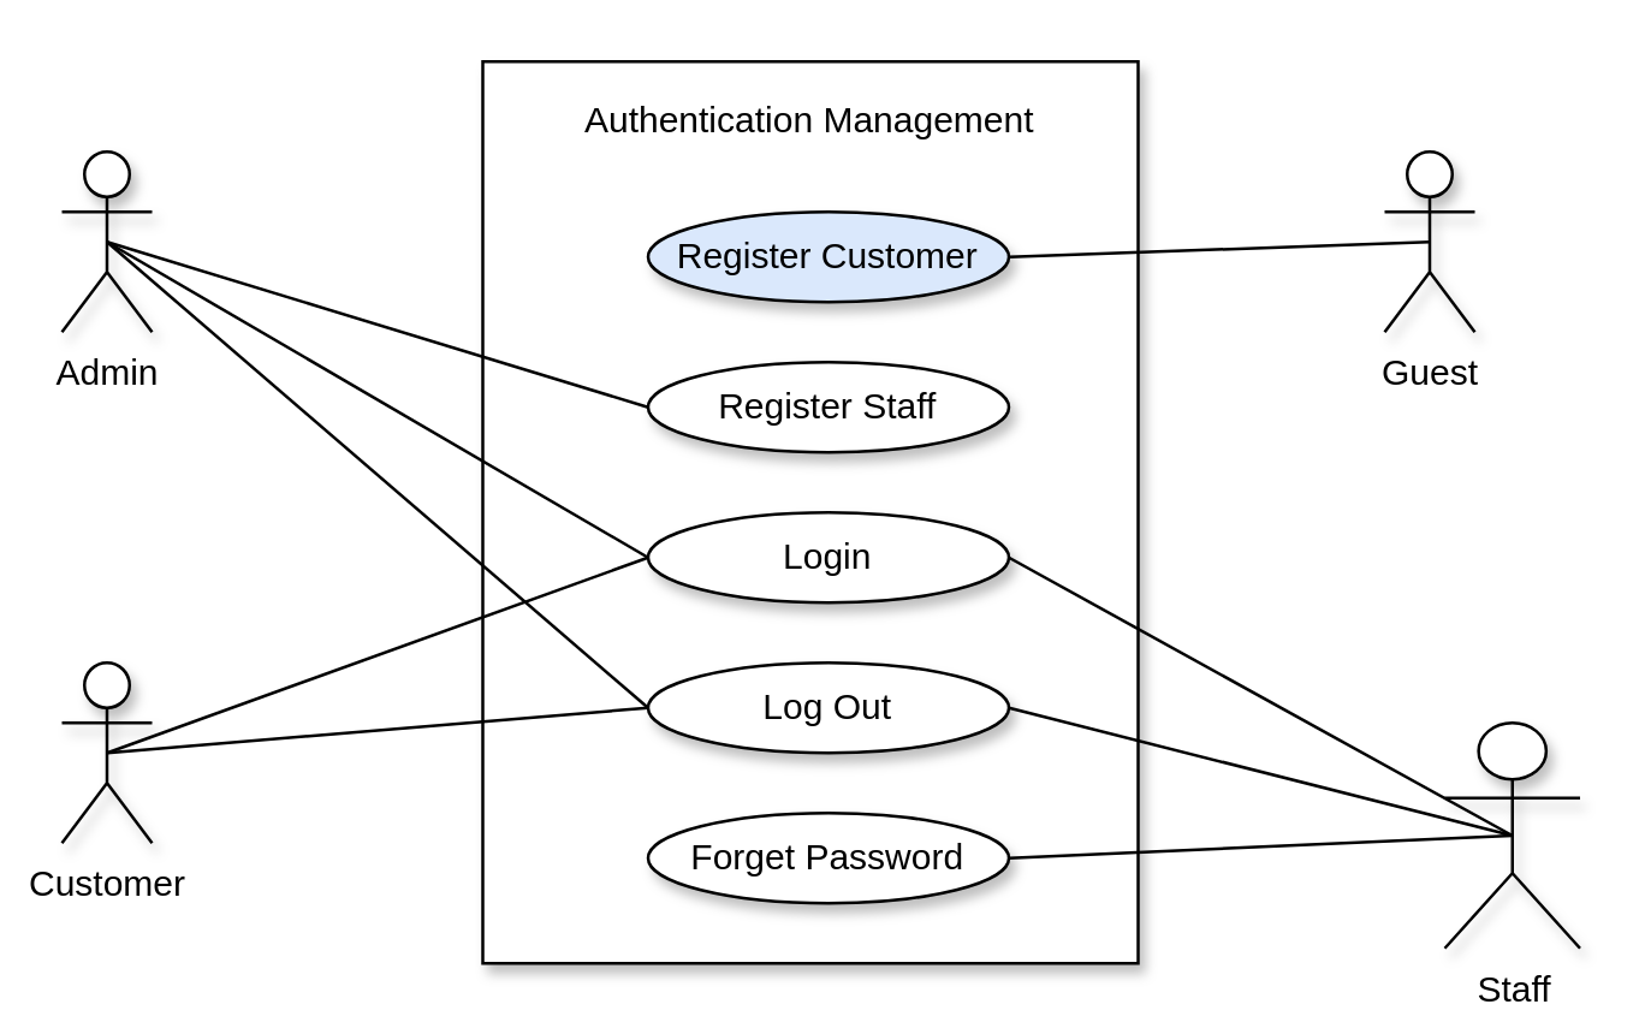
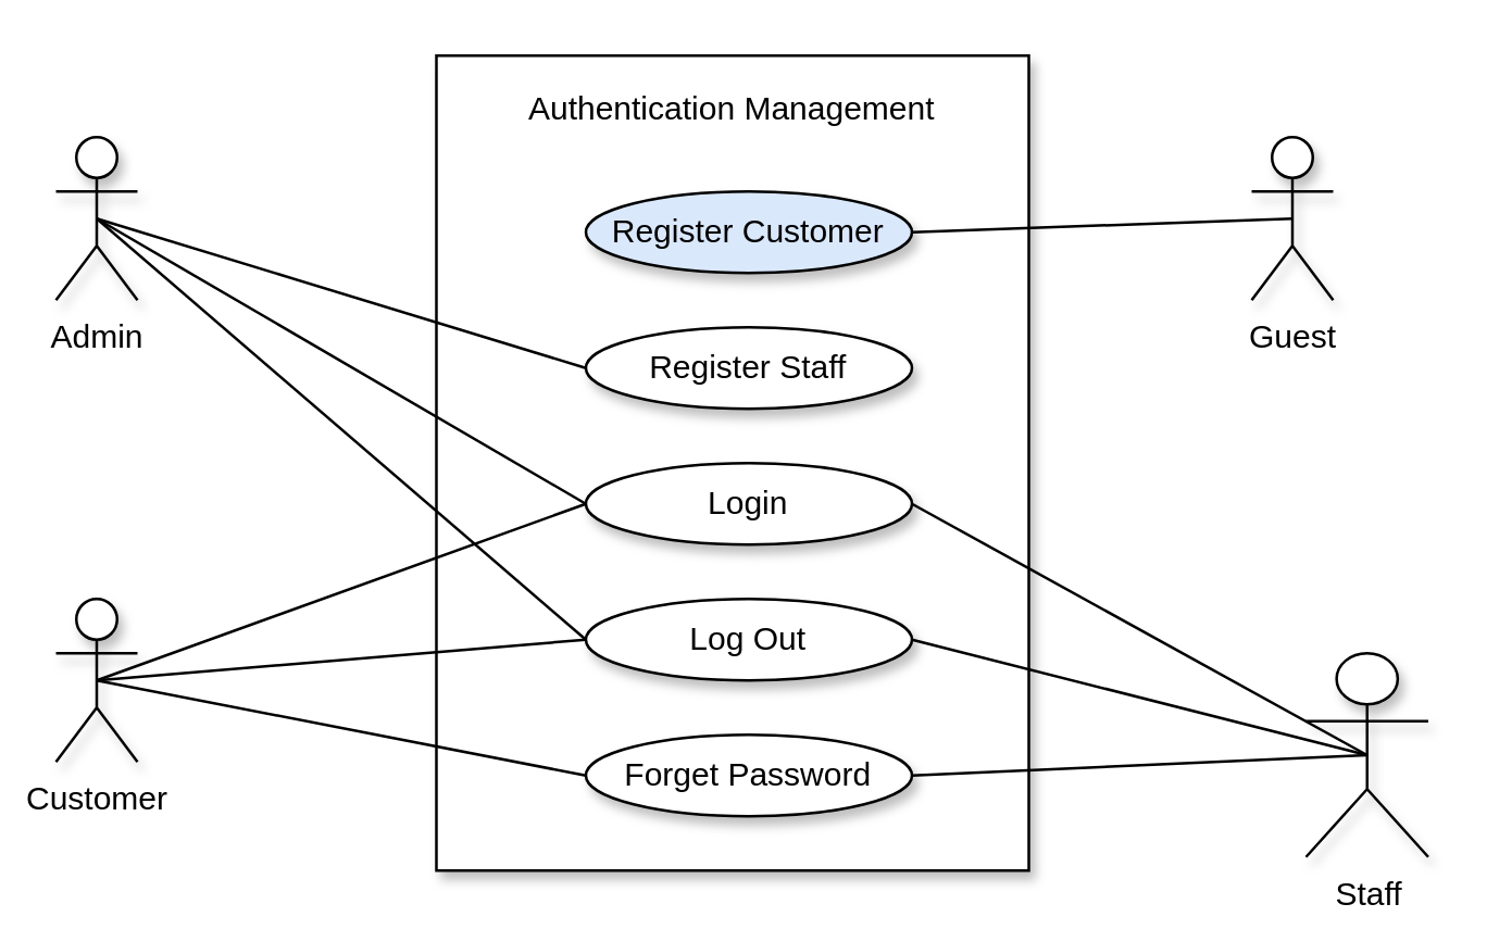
  <mxCell id="0" />
  <mxCell id="1" parent="0" />
  <mxCell id="2" value="" style="whiteSpace=wrap;html=1;shadow=1;" parent="1" vertex="1"><mxGeometry x="160" y="20" width="218" height="300" as="geometry" /></mxCell>
  <mxCell id="3" value="Authentication Management" style="text;html=1;strokeColor=none;fillColor=none;align=center;verticalAlign=middle;whiteSpace=wrap;rounded=0;shadow=1;" parent="1" vertex="1"><mxGeometry x="189" y="30" width="160" height="20" as="geometry" /></mxCell>
  <mxCell id="4" style="rounded=0;orthogonalLoop=1;jettySize=auto;html=1;exitX=0.5;exitY=0.5;exitDx=0;exitDy=0;exitPerimeter=0;entryX=0;entryY=0.5;entryDx=0;entryDy=0;endArrow=none;endFill=0;" parent="1" source="7" target="19" edge="1"><mxGeometry relative="1" as="geometry" /></mxCell>
  <mxCell id="5" style="edgeStyle=none;rounded=0;orthogonalLoop=1;jettySize=auto;html=1;exitX=0.5;exitY=0.5;exitDx=0;exitDy=0;exitPerimeter=0;entryX=0;entryY=0.5;entryDx=0;entryDy=0;endArrow=none;endFill=0;" parent="1" source="7" target="20" edge="1"><mxGeometry relative="1" as="geometry" /></mxCell>
  <mxCell id="6" style="edgeStyle=none;rounded=0;orthogonalLoop=1;jettySize=auto;html=1;exitX=0.5;exitY=0.5;exitDx=0;exitDy=0;exitPerimeter=0;entryX=0;entryY=0.5;entryDx=0;entryDy=0;endArrow=none;endFill=0;" parent="1" source="7" target="21" edge="1"><mxGeometry relative="1" as="geometry" /></mxCell>
  <mxCell id="7" value="Admin" style="shape=umlActor;verticalLabelPosition=bottom;labelBackgroundColor=#ffffff;verticalAlign=top;html=1;outlineConnect=0;shadow=1;" parent="1" vertex="1"><mxGeometry x="20" y="50" width="30" height="60" as="geometry" /></mxCell>
+ <mxCell id="8" style="edgeStyle=none;rounded=0;orthogonalLoop=1;jettySize=auto;html=1;exitX=0.5;exitY=0.5;exitDx=0;exitDy=0;exitPerimeter=0;entryX=0;entryY=0.5;entryDx=0;entryDy=0;endArrow=none;endFill=0;" parent="1" source="11" target="22" edge="1"><mxGeometry relative="1" as="geometry" /></mxCell>
  <mxCell id="9" style="edgeStyle=none;rounded=0;orthogonalLoop=1;jettySize=auto;html=1;exitX=0.5;exitY=0.5;exitDx=0;exitDy=0;exitPerimeter=0;entryX=0;entryY=0.5;entryDx=0;entryDy=0;endArrow=none;endFill=0;" parent="1" source="11" target="21" edge="1"><mxGeometry relative="1" as="geometry" /></mxCell>
  <mxCell id="10" style="edgeStyle=none;rounded=0;orthogonalLoop=1;jettySize=auto;html=1;exitX=0.5;exitY=0.5;exitDx=0;exitDy=0;exitPerimeter=0;entryX=0;entryY=0.5;entryDx=0;entryDy=0;endArrow=none;endFill=0;" parent="1" source="11" target="20" edge="1"><mxGeometry relative="1" as="geometry" /></mxCell>
  <mxCell id="11" value="Customer" style="shape=umlActor;verticalLabelPosition=bottom;labelBackgroundColor=#ffffff;verticalAlign=top;html=1;outlineConnect=0;shadow=1;" parent="1" vertex="1"><mxGeometry x="20" y="220" width="30" height="60" as="geometry" /></mxCell>
  <mxCell id="12" style="edgeStyle=none;rounded=0;orthogonalLoop=1;jettySize=auto;html=1;exitX=0.5;exitY=0.5;exitDx=0;exitDy=0;exitPerimeter=0;entryX=1;entryY=0.5;entryDx=0;entryDy=0;endArrow=none;endFill=0;" parent="1" source="13" target="18" edge="1"><mxGeometry relative="1" as="geometry" /></mxCell>
  <mxCell id="13" value="Guest" style="shape=umlActor;verticalLabelPosition=bottom;labelBackgroundColor=#ffffff;verticalAlign=top;html=1;outlineConnect=0;shadow=1;" parent="1" vertex="1"><mxGeometry x="460" y="50" width="30" height="60" as="geometry" /></mxCell>
  <mxCell id="14" style="edgeStyle=none;rounded=0;orthogonalLoop=1;jettySize=auto;html=1;exitX=0.5;exitY=0.5;exitDx=0;exitDy=0;exitPerimeter=0;entryX=1;entryY=0.5;entryDx=0;entryDy=0;endArrow=none;endFill=0;" parent="1" source="17" target="20" edge="1"><mxGeometry relative="1" as="geometry" /></mxCell>
  <mxCell id="15" style="edgeStyle=none;rounded=0;orthogonalLoop=1;jettySize=auto;html=1;exitX=0.5;exitY=0.5;exitDx=0;exitDy=0;exitPerimeter=0;entryX=1;entryY=0.5;entryDx=0;entryDy=0;endArrow=none;endFill=0;" parent="1" source="17" target="21" edge="1"><mxGeometry relative="1" as="geometry" /></mxCell>
  <mxCell id="16" style="edgeStyle=none;rounded=0;orthogonalLoop=1;jettySize=auto;html=1;exitX=0.5;exitY=0.5;exitDx=0;exitDy=0;exitPerimeter=0;entryX=1;entryY=0.5;entryDx=0;entryDy=0;endArrow=none;endFill=0;" parent="1" source="17" target="22" edge="1"><mxGeometry relative="1" as="geometry" /></mxCell>
  <mxCell id="17" value="Staff" style="shape=umlActor;verticalLabelPosition=bottom;labelBackgroundColor=#ffffff;verticalAlign=top;html=1;outlineConnect=0;shadow=1;" parent="1" vertex="1"><mxGeometry x="480" y="240" width="45" height="75" as="geometry" /></mxCell>
  <mxCell id="18" value="Register Customer" style="ellipse;whiteSpace=wrap;html=1;shadow=1;fillColor=#dae8fc;" parent="1" vertex="1"><mxGeometry x="215" y="70" width="120" height="30" as="geometry" /></mxCell>
  <mxCell id="19" value="Register Staff" style="ellipse;whiteSpace=wrap;html=1;shadow=1;" parent="1" vertex="1"><mxGeometry x="215" y="120" width="120" height="30" as="geometry" /></mxCell>
  <mxCell id="20" value="Login" style="ellipse;whiteSpace=wrap;html=1;shadow=1;" parent="1" vertex="1"><mxGeometry x="215" y="170" width="120" height="30" as="geometry" /></mxCell>
  <mxCell id="21" value="Log Out" style="ellipse;whiteSpace=wrap;html=1;shadow=1;" parent="1" vertex="1"><mxGeometry x="215" y="220" width="120" height="30" as="geometry" /></mxCell>
  <mxCell id="22" value="Forget Password" style="ellipse;whiteSpace=wrap;html=1;shadow=1;" parent="1" vertex="1"><mxGeometry x="215" y="270" width="120" height="30" as="geometry" /></mxCell>
